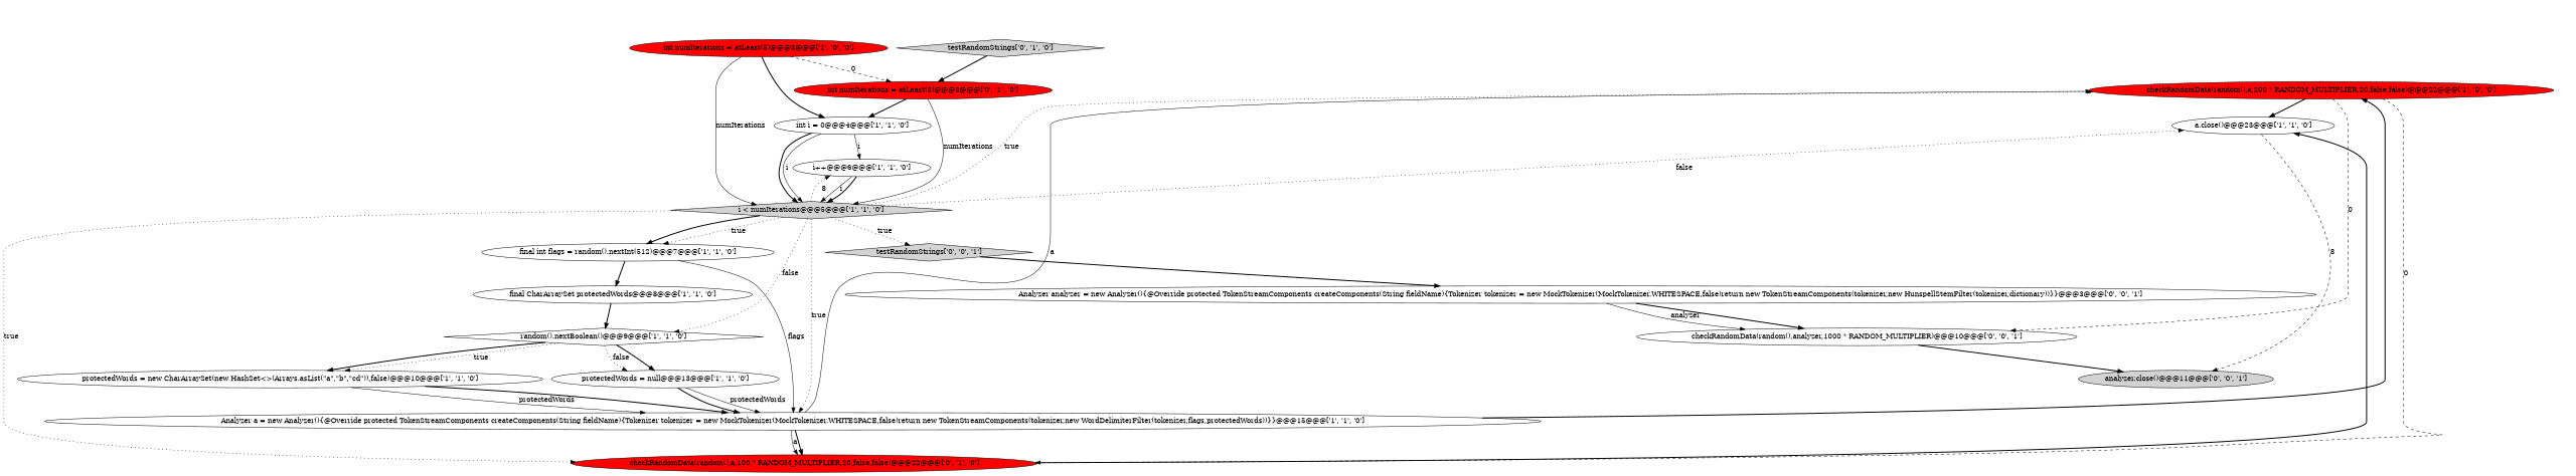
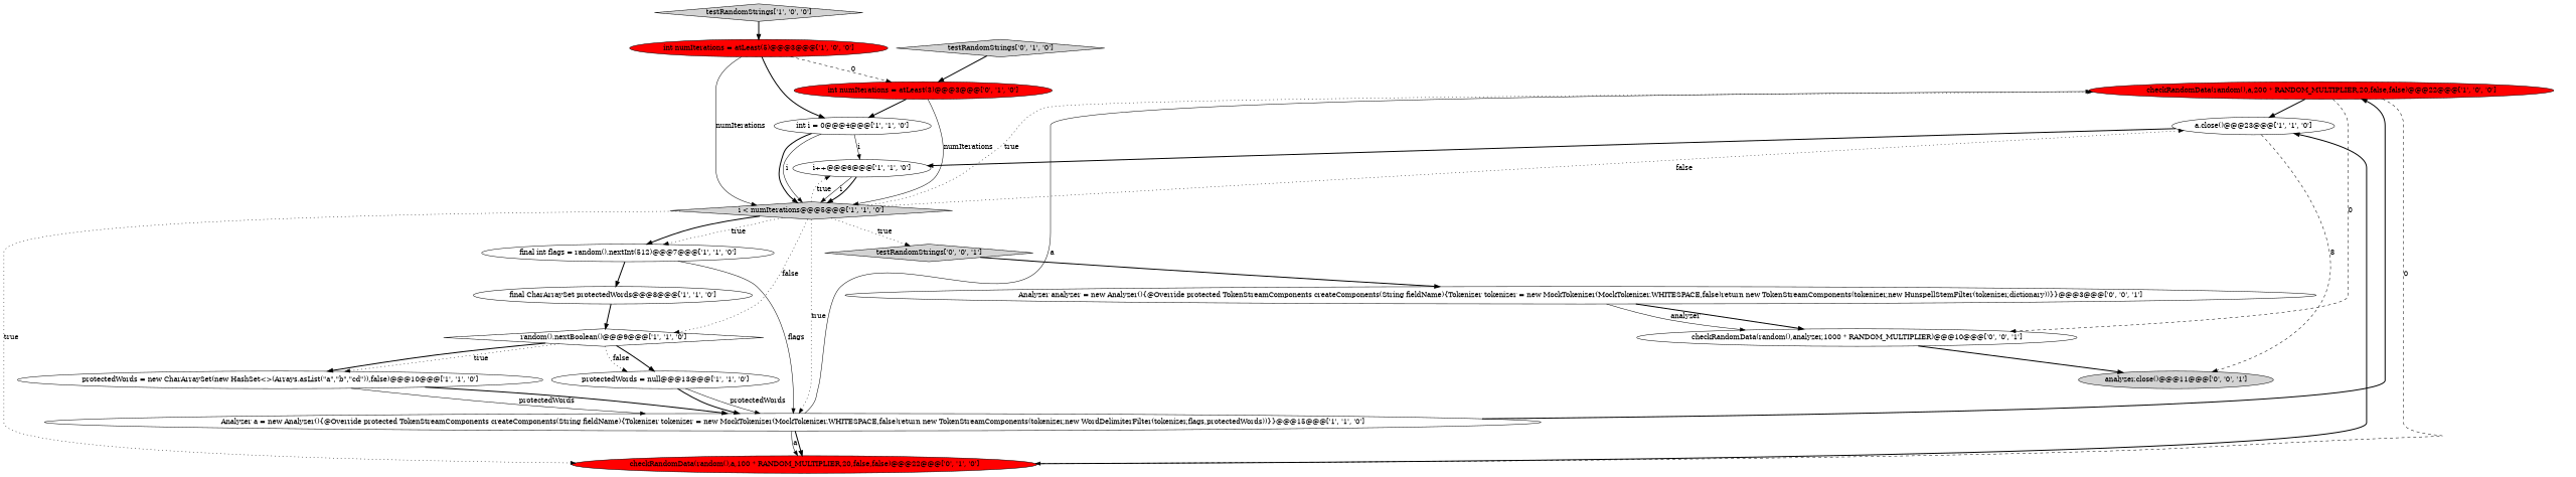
  digraph {
    node [fillcolor=white shape=ellipse style=filled]
    edge [style=bold]
    n1 [fillcolor=red label="checkRandomData(random(),a,200 * RANDOM_MULTIPLIER,20,false,false)@@@22@@@['1', '0', '0']"]
    n2 [label="checkRandomData(random(),analyzer,1000 * RANDOM_MULTIPLIER)@@@10@@@['0', '0', '1']"]
    n3 [label="a.close()@@@23@@@['1', '1', '0']"]
    n4 [fillcolor=red label="checkRandomData(random(),a,100 * RANDOM_MULTIPLIER,20,false,false)@@@22@@@['0', '1', '0']"]
    n5 [fillcolor=lightgray label="analyzer.close()@@@11@@@['0', '0', '1']"]
    n6 [label="i++@@@6@@@['1', '1', '0']"]
    n7 [label="final int flags = random().nextInt(512)@@@7@@@['1', '1', '0']"]
    n8 [label="final CharArraySet protectedWords@@@8@@@['1', '1', '0']"]
    n9 [label="Analyzer a = new Analyzer(){@Override protected TokenStreamComponents createComponents(String fieldName){Tokenizer tokenizer = new MockTokenizer(MockTokenizer.WHITESPACE,false)return new TokenStreamComponents(tokenizer,new WordDelimiterFilter(tokenizer,flags,protectedWords))}}@@@15@@@['1', '1', '0']"]
    n10 [label="random().nextBoolean()@@@9@@@['1', '1', '0']" shape=diamond]
    n11 [fillcolor=lightgray label="testRandomStrings['0', '1', '0']" shape=diamond]
    n12 [fillcolor=red label="int numIterations = atLeast(3)@@@3@@@['0', '1', '0']"]
    n13 [label="int i = 0@@@4@@@['1', '1', '0']"]
    n14 [fillcolor=lightgray label="i < numIterations@@@5@@@['1', '1', '0']" shape=diamond]
+   n15 [fillcolor=lightgray label="testRandomStrings['1', '0', '0']" shape=diamond]
    n16 [fillcolor=red label="int numIterations = atLeast(5)@@@3@@@['1', '0', '0']"]
    n17 [label="protectedWords = null@@@13@@@['1', '1', '0']"]
    n18 [label="protectedWords = new CharArraySet(new HashSet<>(Arrays.asList(\"a\",\"b\",\"cd\")),false)@@@10@@@['1', '1', '0']"]
    n19 [fillcolor=lightgray label="testRandomStrings['0', '0', '1']" shape=diamond]
    n20 [label="Analyzer analyzer = new Analyzer(){@Override protected TokenStreamComponents createComponents(String fieldName){Tokenizer tokenizer = new MockTokenizer(MockTokenizer.WHITESPACE,false)return new TokenStreamComponents(tokenizer,new HunspellStemFilter(tokenizer,dictionary))}}@@@3@@@['0', '0', '1']"]
    n1 -> n2 [label=0 style=dashed]
    n1 -> n3
    n1 -> n4 [label=0 style=dashed]
    n2 -> n5
    n3 -> n5 [label=8 style=dashed]
+   n3 -> n6
    n4 -> n3
    n6 -> n14 [label=i style=solid]
    n6 -> n14
    n7 -> n8
    n7 -> n9 [label=flags style=solid]
    n8 -> n10
    n9 -> n1 [label=a style=solid]
    n9 -> n1
    n9 -> n4 [label=a style=solid]
    n9 -> n4
    n10 -> n17
    n10 -> n17 [label=false style=dotted]
    n10 -> n18
    n10 -> n18 [label=true style=dotted]
    n11 -> n12
    n12 -> n13
    n12 -> n14 [label=numIterations style=solid]
    n13 -> n6 [label=i style=solid]
    n13 -> n14 [label=i style=solid]
    n13 -> n14
    n14 -> n1 [label=true style=dotted]
    n14 -> n3 [label=false style=dotted]
    n14 -> n4 [label=true style=dotted]
-   n14 -> n6 [label=8 style=dotted]
+   n14 -> n6 [label=true style=dotted]
    n14 -> n7
    n14 -> n7 [label=true style=dotted]
    n14 -> n9 [label=true style=dotted]
    n14 -> n10 [label=false style=dotted]
    n14 -> n19 [label=true style=dotted]
+   n15 -> n16
    n16 -> n12 [label=0 style=dashed]
    n16 -> n13
    n16 -> n14 [label=numIterations style=solid]
    n17 -> n9 [label=protectedWords style=solid]
    n17 -> n9
    n18 -> n9 [label=protectedWords style=solid]
    n18 -> n9
    n19 -> n20
    n20 -> n2
    n20 -> n2 [label=analyzer style=solid]
  }
